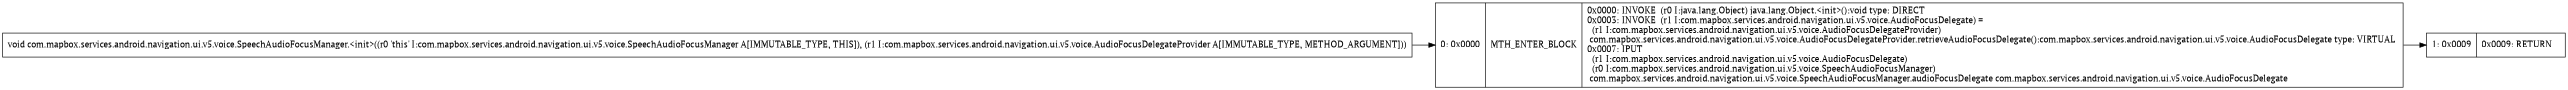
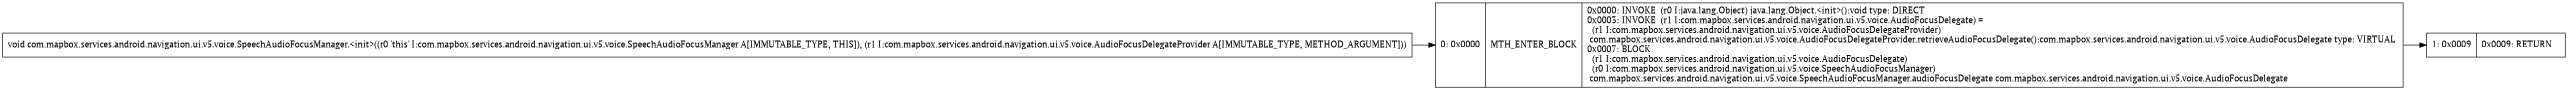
  digraph {
    rankdir=LR
    fontname="PT Serif"
    node [shape=record fontname="PT Serif"]
    edge [fontname="PT Serif"]
-   n1 [label="{0\:\ 0x0000|MTH_ENTER_BLOCK\l|0x0000: INVOKE  (r0 I:java.lang.Object) java.lang.Object.\<init\>():void type: DIRECT \l0x0003: INVOKE  (r1 I:com.mapbox.services.android.navigation.ui.v5.voice.AudioFocusDelegate) = \l  (r1 I:com.mapbox.services.android.navigation.ui.v5.voice.AudioFocusDelegateProvider)\l com.mapbox.services.android.navigation.ui.v5.voice.AudioFocusDelegateProvider.retrieveAudioFocusDelegate():com.mapbox.services.android.navigation.ui.v5.voice.AudioFocusDelegate type: VIRTUAL \l0x0007: IPUT  \l  (r1 I:com.mapbox.services.android.navigation.ui.v5.voice.AudioFocusDelegate)\l  (r0 I:com.mapbox.services.android.navigation.ui.v5.voice.SpeechAudioFocusManager)\l com.mapbox.services.android.navigation.ui.v5.voice.SpeechAudioFocusManager.audioFocusDelegate com.mapbox.services.android.navigation.ui.v5.voice.AudioFocusDelegate \l}"]
+   n1 [label="{0\:\ 0x0000|MTH_ENTER_BLOCK\l|0x0000: INVOKE  (r0 I:java.lang.Object) java.lang.Object.\<init\>():void type: DIRECT \l0x0003: INVOKE  (r1 I:com.mapbox.services.android.navigation.ui.v5.voice.AudioFocusDelegate) = \l  (r1 I:com.mapbox.services.android.navigation.ui.v5.voice.AudioFocusDelegateProvider)\l com.mapbox.services.android.navigation.ui.v5.voice.AudioFocusDelegateProvider.retrieveAudioFocusDelegate():com.mapbox.services.android.navigation.ui.v5.voice.AudioFocusDelegate type: VIRTUAL \l0x0007: BLOCK  \l  (r1 I:com.mapbox.services.android.navigation.ui.v5.voice.AudioFocusDelegate)\l  (r0 I:com.mapbox.services.android.navigation.ui.v5.voice.SpeechAudioFocusManager)\l com.mapbox.services.android.navigation.ui.v5.voice.SpeechAudioFocusManager.audioFocusDelegate com.mapbox.services.android.navigation.ui.v5.voice.AudioFocusDelegate \l}"]
    n2 [label="{1\:\ 0x0009|0x0009: RETURN   \l}"]
    n3 [label="{void com.mapbox.services.android.navigation.ui.v5.voice.SpeechAudioFocusManager.\<init\>((r0 'this' I:com.mapbox.services.android.navigation.ui.v5.voice.SpeechAudioFocusManager A[IMMUTABLE_TYPE, THIS]), (r1 I:com.mapbox.services.android.navigation.ui.v5.voice.AudioFocusDelegateProvider A[IMMUTABLE_TYPE, METHOD_ARGUMENT])) }"]
    n1 -> n2
    n3 -> n1
  }
